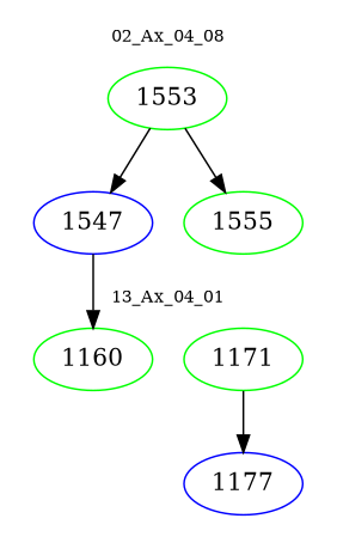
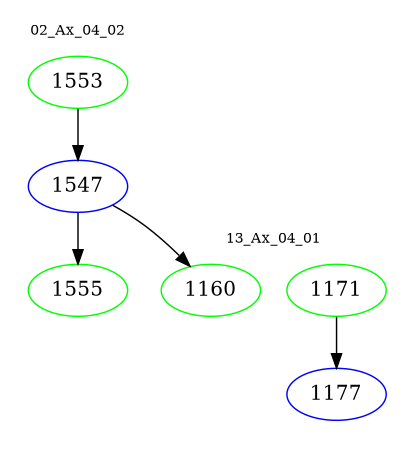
  digraph {
    node [color=green]
    edge [color=black]
    n1 [label=1171]
    n2 [label=1160]
    n3 [color=blue label=1177]
    n4 [label=1553]
    n5 [color=blue label=1547]
    n6 [label=1555]
    subgraph cluster_1 {
      color=white
      fontsize=10
      label="13_Ax_04_01"
      n1
      n2
      n3
    }
    subgraph cluster_2 {
      color=white
      fontsize=10
-     label="02_Ax_04_08"
+     label="02_Ax_04_02"
      n4
      n5
      n6
    }
    n1 -> n3
    n4 -> n5
-   n4 -> n6
+   n5 -> n6
    n5 -> n2
  }
